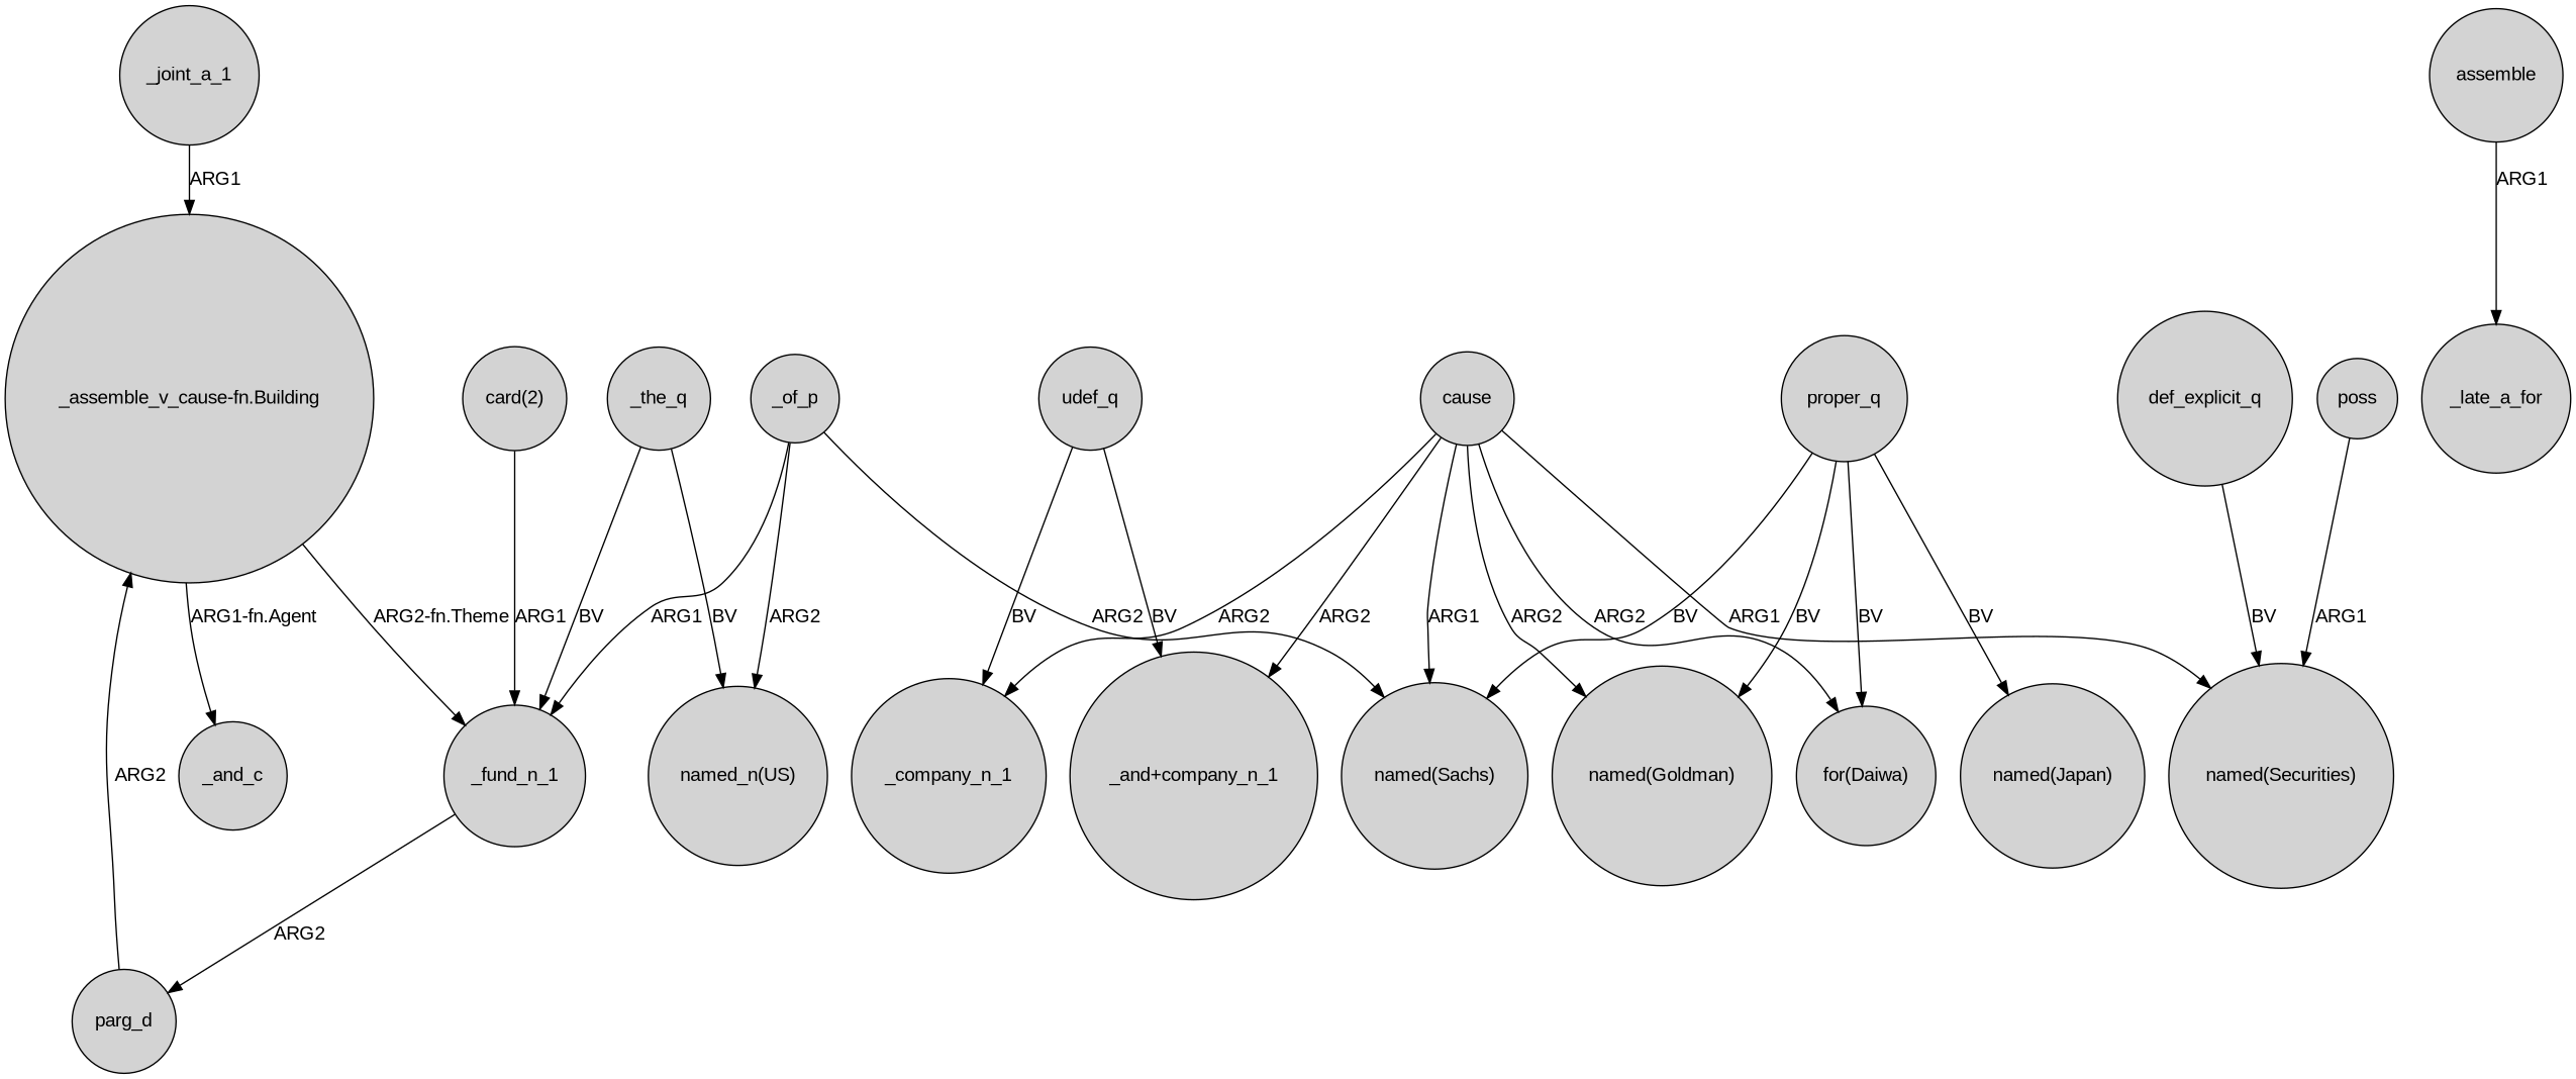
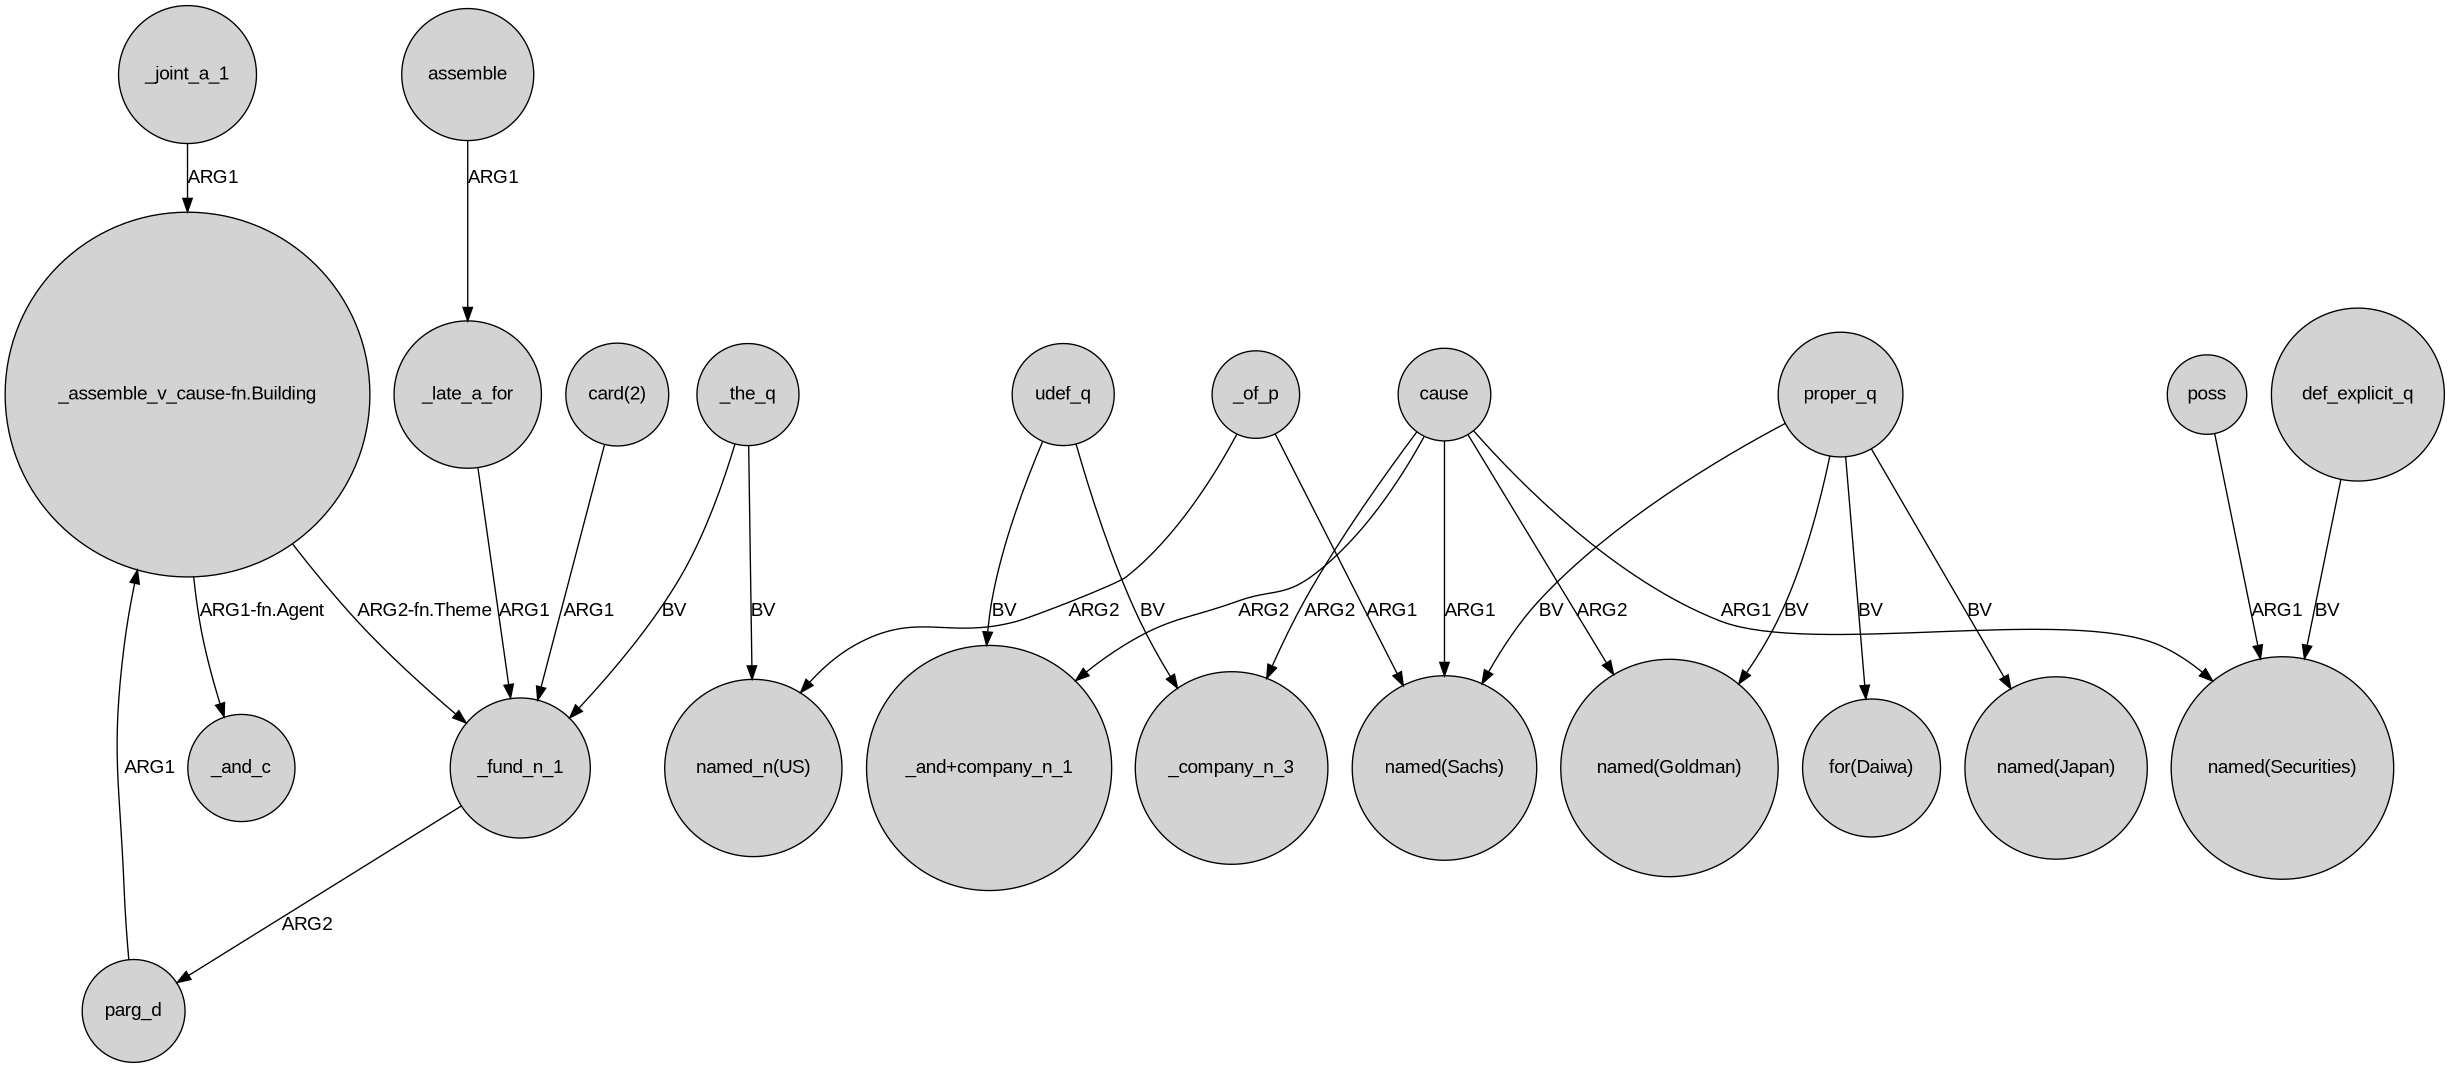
  digraph {
    fontname="Liberation Sans"
    node [fontname="Liberation Sans" shape=circle style=filled]
    edge [fontname="Liberation Sans"]
    "_assemble_v_cause-fn.Building"
    _and_c
    _fund_n_1
    parg_d
    _of_p
    "named_n(US)"
    "named(Sachs)"
    n8 [label=cause]
-   _company_n_1
+   _company_n_1 [label=_company_n_3]
    n10 [label="for(Daiwa)"]
    "named(Goldman)"
    "_and+company_n_1"
    "named(Securities)"
    n14 [label=assemble]
    _late_a_for
    proper_q
    "named(Japan)"
    _the_q
    poss
    _joint_a_1
    def_explicit_q
    udef_q
    "card(2)"
    "_assemble_v_cause-fn.Building" -> _and_c [label="ARG1-fn.Agent"]
    "_assemble_v_cause-fn.Building" -> _fund_n_1 [label="ARG2-fn.Theme"]
    _fund_n_1 -> parg_d [label=ARG2]
-   parg_d -> "_assemble_v_cause-fn.Building" [label=ARG2]
+   parg_d -> "_assemble_v_cause-fn.Building" [label=ARG1]
    _of_p -> "named_n(US)" [label=ARG2]
-   _of_p -> "named(Sachs)" [label=ARG2]
+   _of_p -> "named(Sachs)" [label=ARG1]
    n8 -> "named(Sachs)" [label=ARG1]
    n8 -> _company_n_1 [label=ARG2]
-   n8 -> n10 [label=ARG2]
    n8 -> "named(Goldman)" [label=ARG2]
    n8 -> "_and+company_n_1" [label=ARG2]
    n8 -> "named(Securities)" [label=ARG1]
    n14 -> _late_a_for [label=ARG1]
-   _of_p -> _fund_n_1 [label=ARG1]
+   _late_a_for -> _fund_n_1 [label=ARG1]
    proper_q -> "named(Sachs)" [label=BV]
    proper_q -> n10 [label=BV]
    proper_q -> "named(Goldman)" [label=BV]
    proper_q -> "named(Japan)" [label=BV]
    _the_q -> _fund_n_1 [label=BV]
    _the_q -> "named_n(US)" [label=BV]
    poss -> "named(Securities)" [label=ARG1]
    _joint_a_1 -> "_assemble_v_cause-fn.Building" [label=ARG1]
    def_explicit_q -> "named(Securities)" [label=BV]
    udef_q -> _company_n_1 [label=BV]
    udef_q -> "_and+company_n_1" [label=BV]
    "card(2)" -> _fund_n_1 [label=ARG1]
  }
